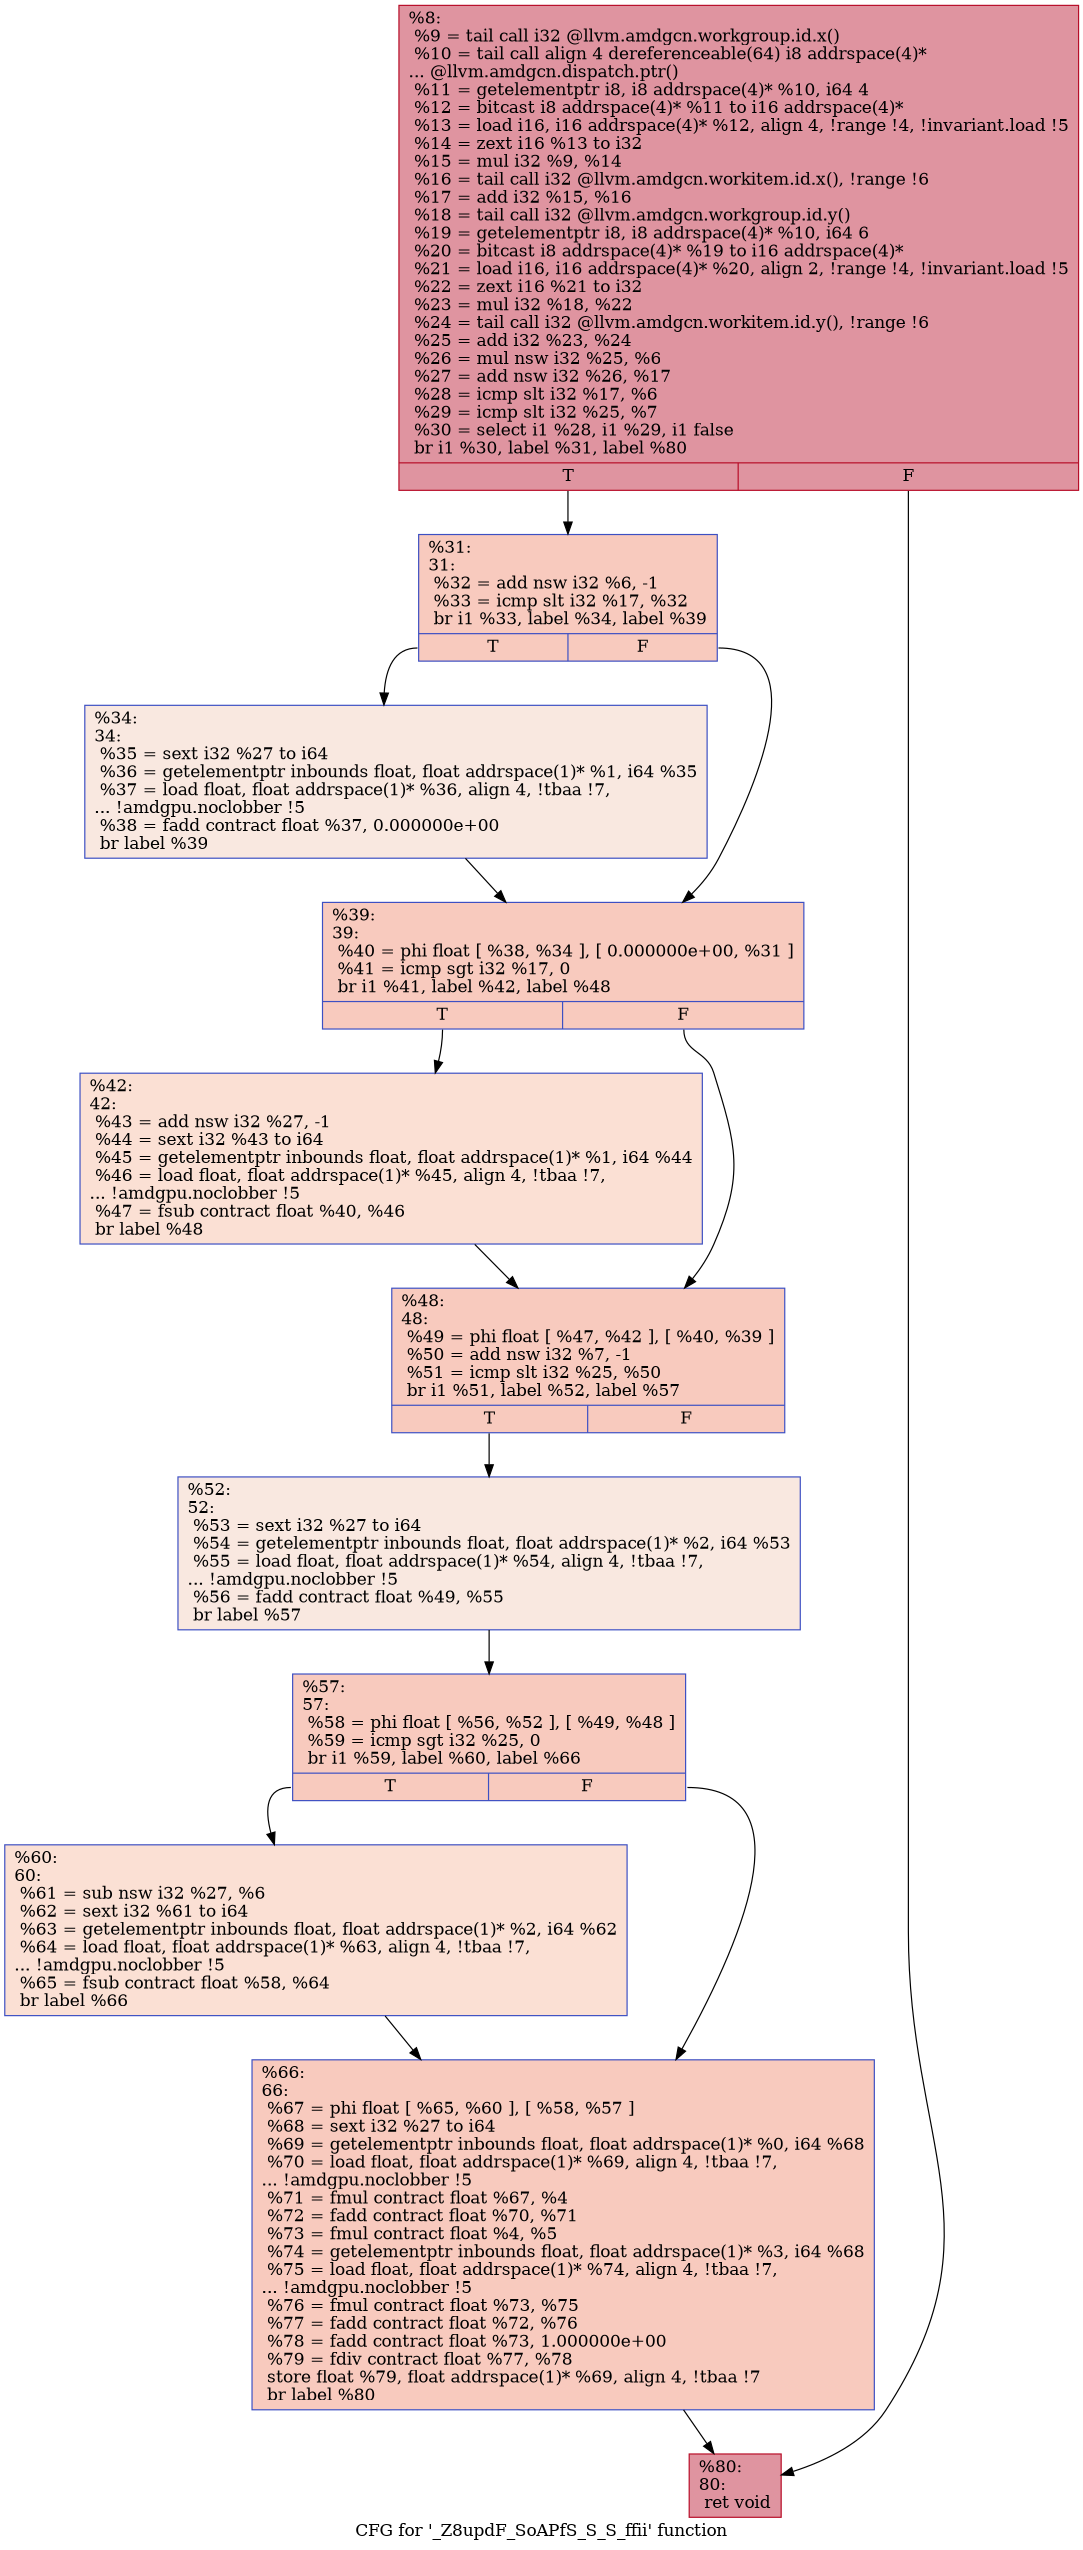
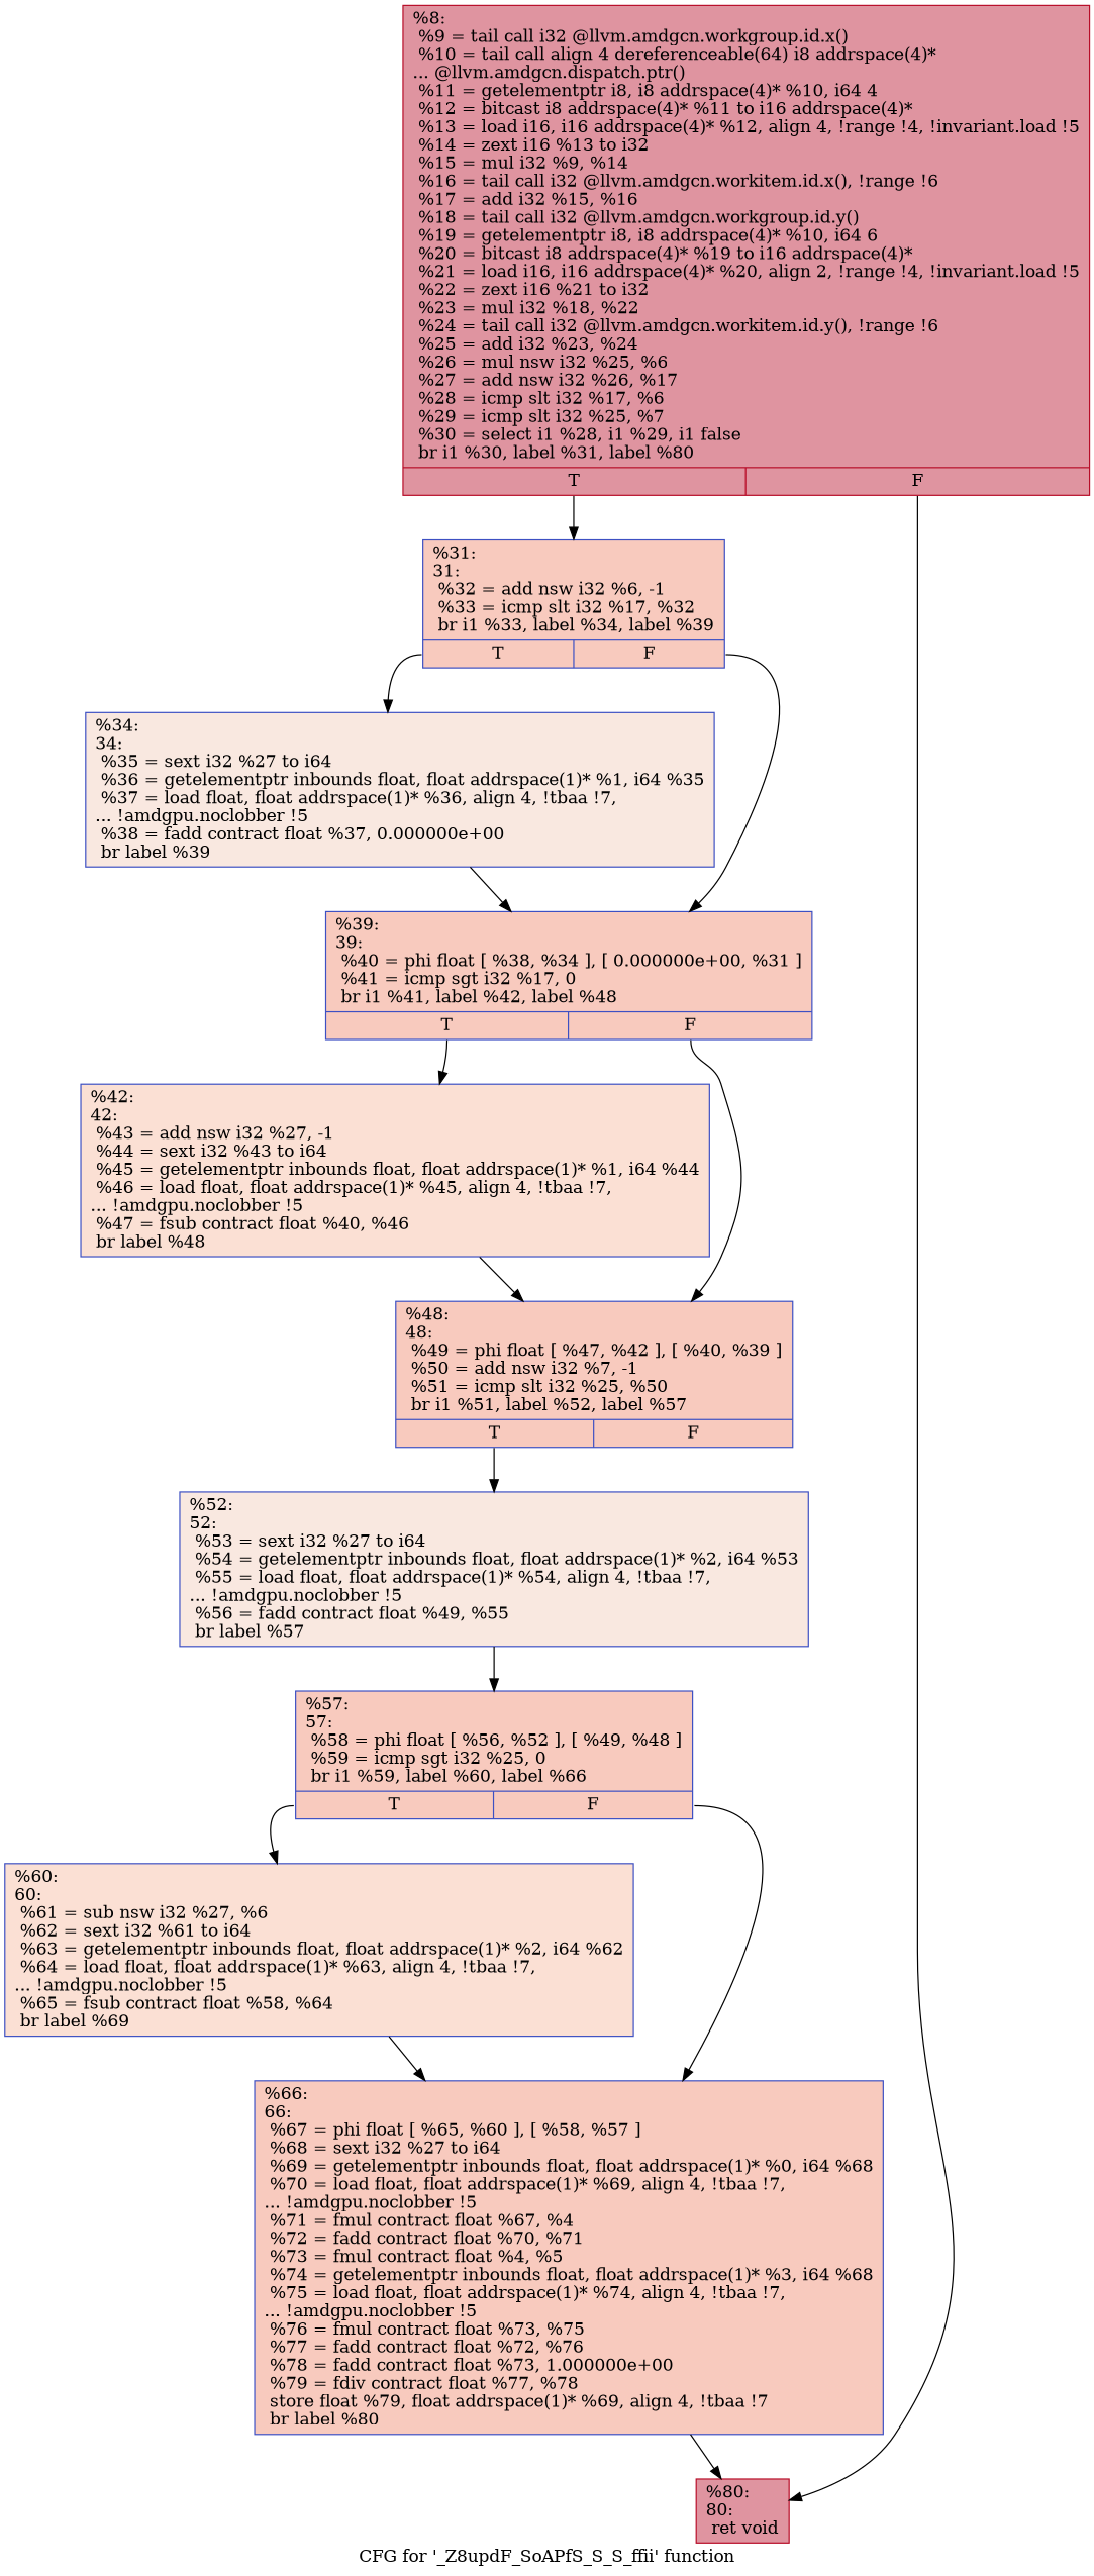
  digraph {
    label="CFG for '_Z8updF_SoAPfS_S_S_ffii' function"
    node [color="#3d50c3ff" fillcolor="#ef886b70" shape=record style=filled]
    n1 [color="#b70d28ff" fillcolor="#b70d2870" label="{%8:\l  %9 = tail call i32 @llvm.amdgcn.workgroup.id.x()\l  %10 = tail call align 4 dereferenceable(64) i8 addrspace(4)*\l... @llvm.amdgcn.dispatch.ptr()\l  %11 = getelementptr i8, i8 addrspace(4)* %10, i64 4\l  %12 = bitcast i8 addrspace(4)* %11 to i16 addrspace(4)*\l  %13 = load i16, i16 addrspace(4)* %12, align 4, !range !4, !invariant.load !5\l  %14 = zext i16 %13 to i32\l  %15 = mul i32 %9, %14\l  %16 = tail call i32 @llvm.amdgcn.workitem.id.x(), !range !6\l  %17 = add i32 %15, %16\l  %18 = tail call i32 @llvm.amdgcn.workgroup.id.y()\l  %19 = getelementptr i8, i8 addrspace(4)* %10, i64 6\l  %20 = bitcast i8 addrspace(4)* %19 to i16 addrspace(4)*\l  %21 = load i16, i16 addrspace(4)* %20, align 2, !range !4, !invariant.load !5\l  %22 = zext i16 %21 to i32\l  %23 = mul i32 %18, %22\l  %24 = tail call i32 @llvm.amdgcn.workitem.id.y(), !range !6\l  %25 = add i32 %23, %24\l  %26 = mul nsw i32 %25, %6\l  %27 = add nsw i32 %26, %17\l  %28 = icmp slt i32 %17, %6\l  %29 = icmp slt i32 %25, %7\l  %30 = select i1 %28, i1 %29, i1 false\l  br i1 %30, label %31, label %80\l|{<s0>T|<s1>F}}"]
    n2 [label="{%31:\l31:                                               \l  %32 = add nsw i32 %6, -1\l  %33 = icmp slt i32 %17, %32\l  br i1 %33, label %34, label %39\l|{<s0>T|<s1>F}}"]
    n3 [color="#b70d28ff" fillcolor="#b70d2870" label="{%80:\l80:                                               \l  ret void\l}"]
    n4 [fillcolor="#f1ccb870" label="{%34:\l34:                                               \l  %35 = sext i32 %27 to i64\l  %36 = getelementptr inbounds float, float addrspace(1)* %1, i64 %35\l  %37 = load float, float addrspace(1)* %36, align 4, !tbaa !7,\l... !amdgpu.noclobber !5\l  %38 = fadd contract float %37, 0.000000e+00\l  br label %39\l}"]
    n5 [label="{%39:\l39:                                               \l  %40 = phi float [ %38, %34 ], [ 0.000000e+00, %31 ]\l  %41 = icmp sgt i32 %17, 0\l  br i1 %41, label %42, label %48\l|{<s0>T|<s1>F}}"]
    n6 [fillcolor="#f7b99e70" label="{%42:\l42:                                               \l  %43 = add nsw i32 %27, -1\l  %44 = sext i32 %43 to i64\l  %45 = getelementptr inbounds float, float addrspace(1)* %1, i64 %44\l  %46 = load float, float addrspace(1)* %45, align 4, !tbaa !7,\l... !amdgpu.noclobber !5\l  %47 = fsub contract float %40, %46\l  br label %48\l}"]
    n7 [label="{%48:\l48:                                               \l  %49 = phi float [ %47, %42 ], [ %40, %39 ]\l  %50 = add nsw i32 %7, -1\l  %51 = icmp slt i32 %25, %50\l  br i1 %51, label %52, label %57\l|{<s0>T|<s1>F}}"]
    n8 [fillcolor="#f1ccb870" label="{%52:\l52:                                               \l  %53 = sext i32 %27 to i64\l  %54 = getelementptr inbounds float, float addrspace(1)* %2, i64 %53\l  %55 = load float, float addrspace(1)* %54, align 4, !tbaa !7,\l... !amdgpu.noclobber !5\l  %56 = fadd contract float %49, %55\l  br label %57\l}"]
    n9 [label="{%57:\l57:                                               \l  %58 = phi float [ %56, %52 ], [ %49, %48 ]\l  %59 = icmp sgt i32 %25, 0\l  br i1 %59, label %60, label %66\l|{<s0>T|<s1>F}}"]
-   n10 [fillcolor="#f7b99e70" label="{%60:\l60:                                               \l  %61 = sub nsw i32 %27, %6\l  %62 = sext i32 %61 to i64\l  %63 = getelementptr inbounds float, float addrspace(1)* %2, i64 %62\l  %64 = load float, float addrspace(1)* %63, align 4, !tbaa !7,\l... !amdgpu.noclobber !5\l  %65 = fsub contract float %58, %64\l  br label %66\l}"]
+   n10 [fillcolor="#f7b99e70" label="{%60:\l60:                                               \l  %61 = sub nsw i32 %27, %6\l  %62 = sext i32 %61 to i64\l  %63 = getelementptr inbounds float, float addrspace(1)* %2, i64 %62\l  %64 = load float, float addrspace(1)* %63, align 4, !tbaa !7,\l... !amdgpu.noclobber !5\l  %65 = fsub contract float %58, %64\l  br label %69\l}"]
    n11 [label="{%66:\l66:                                               \l  %67 = phi float [ %65, %60 ], [ %58, %57 ]\l  %68 = sext i32 %27 to i64\l  %69 = getelementptr inbounds float, float addrspace(1)* %0, i64 %68\l  %70 = load float, float addrspace(1)* %69, align 4, !tbaa !7,\l... !amdgpu.noclobber !5\l  %71 = fmul contract float %67, %4\l  %72 = fadd contract float %70, %71\l  %73 = fmul contract float %4, %5\l  %74 = getelementptr inbounds float, float addrspace(1)* %3, i64 %68\l  %75 = load float, float addrspace(1)* %74, align 4, !tbaa !7,\l... !amdgpu.noclobber !5\l  %76 = fmul contract float %73, %75\l  %77 = fadd contract float %72, %76\l  %78 = fadd contract float %73, 1.000000e+00\l  %79 = fdiv contract float %77, %78\l  store float %79, float addrspace(1)* %69, align 4, !tbaa !7\l  br label %80\l}"]
    n1 -> n2 [tailport=s0]
    n1 -> n3 [tailport=s1]
    n2 -> n4 [tailport=s0]
    n2 -> n5 [tailport=s1]
    n4 -> n5
    n5 -> n6 [tailport=s0]
    n5 -> n7 [tailport=s1]
    n6 -> n7
    n7 -> n8 [tailport=s0]
    n8 -> n9
    n9 -> n10 [tailport=s0]
    n9 -> n11 [tailport=s1]
    n10 -> n11
    n11 -> n3
  }
